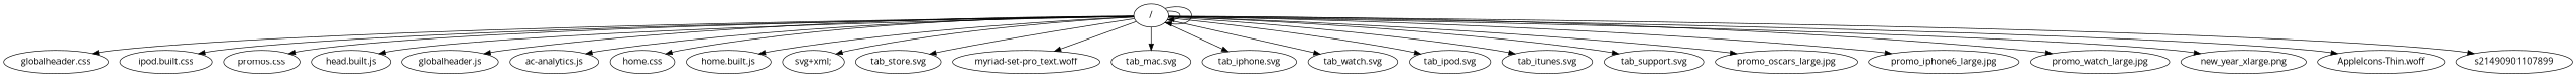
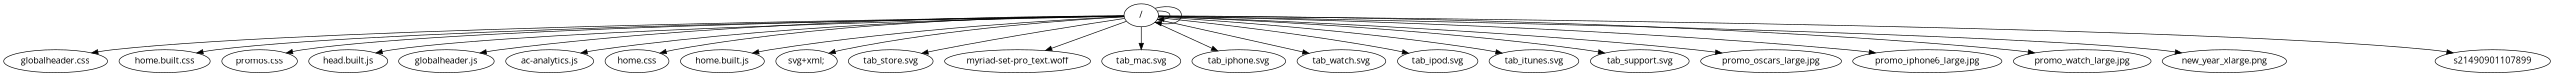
  digraph {
    concentrate=true
    fontname="Open Sans"
    node [fontname="Open Sans"]
    edge [fontname="Open Sans"]
    "/"
    "globalheader.css"
-   "home.built.css" [label="ipod.built.css"]
+   "home.built.css"
    "promos.css"
    "head.built.js"
    "globalheader.js"
    "ac-analytics.js"
    "home.css"
    "home.built.js"
    "svg+xml;"
    "tab_store.svg"
    "myriad-set-pro_text.woff"
    "tab_mac.svg"
    "tab_iphone.svg"
    "tab_watch.svg"
    "tab_ipod.svg"
    "tab_itunes.svg"
    "tab_support.svg"
    "promo_oscars_large.jpg"
    "promo_iphone6_large.jpg"
    "promo_watch_large.jpg"
    "new_year_xlarge.png"
-   "AppleIcons-Thin.woff"
    s21490901107899
    "/" -> "/"
    "/" -> "/"
    "/" -> "globalheader.css"
    "/" -> "home.built.css"
    "/" -> "promos.css"
    "/" -> "head.built.js"
    "/" -> "globalheader.js"
    "/" -> "ac-analytics.js"
    "/" -> "home.css"
    "/" -> "home.built.js"
    "/" -> "svg+xml;"
    "/" -> "tab_store.svg"
    "/" -> "myriad-set-pro_text.woff"
    "/" -> "tab_mac.svg"
    "/" -> "tab_iphone.svg"
    "/" -> "tab_watch.svg"
    "/" -> "tab_ipod.svg"
    "/" -> "tab_itunes.svg"
    "/" -> "tab_support.svg"
    "/" -> "promo_oscars_large.jpg"
    "/" -> "promo_iphone6_large.jpg"
    "/" -> "promo_watch_large.jpg"
    "/" -> "new_year_xlarge.png"
-   "/" -> "AppleIcons-Thin.woff"
    "/" -> s21490901107899
  }
